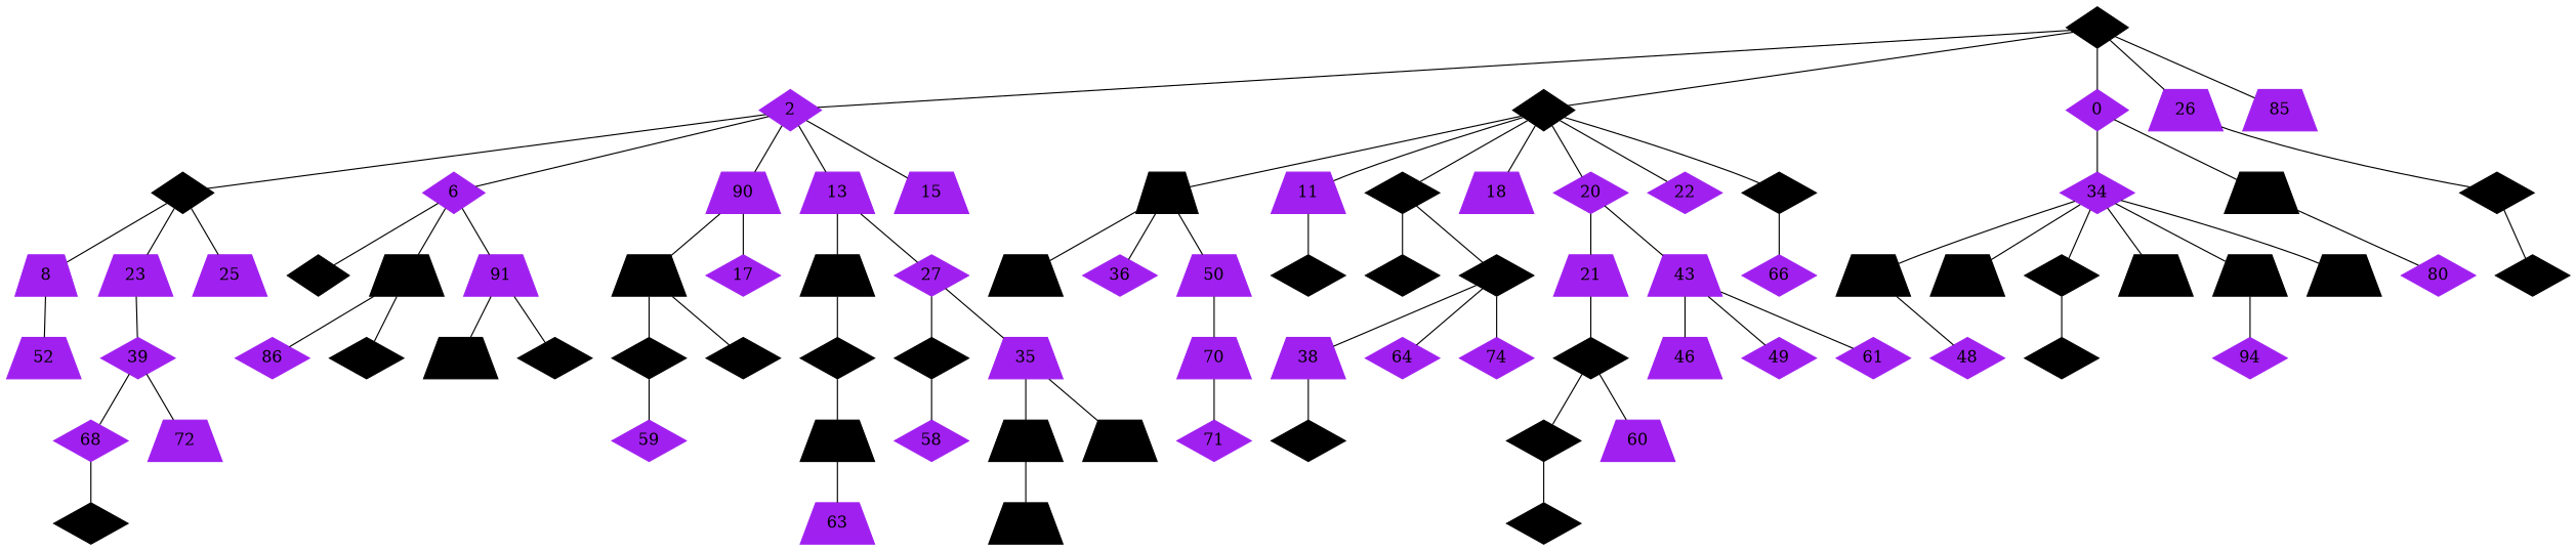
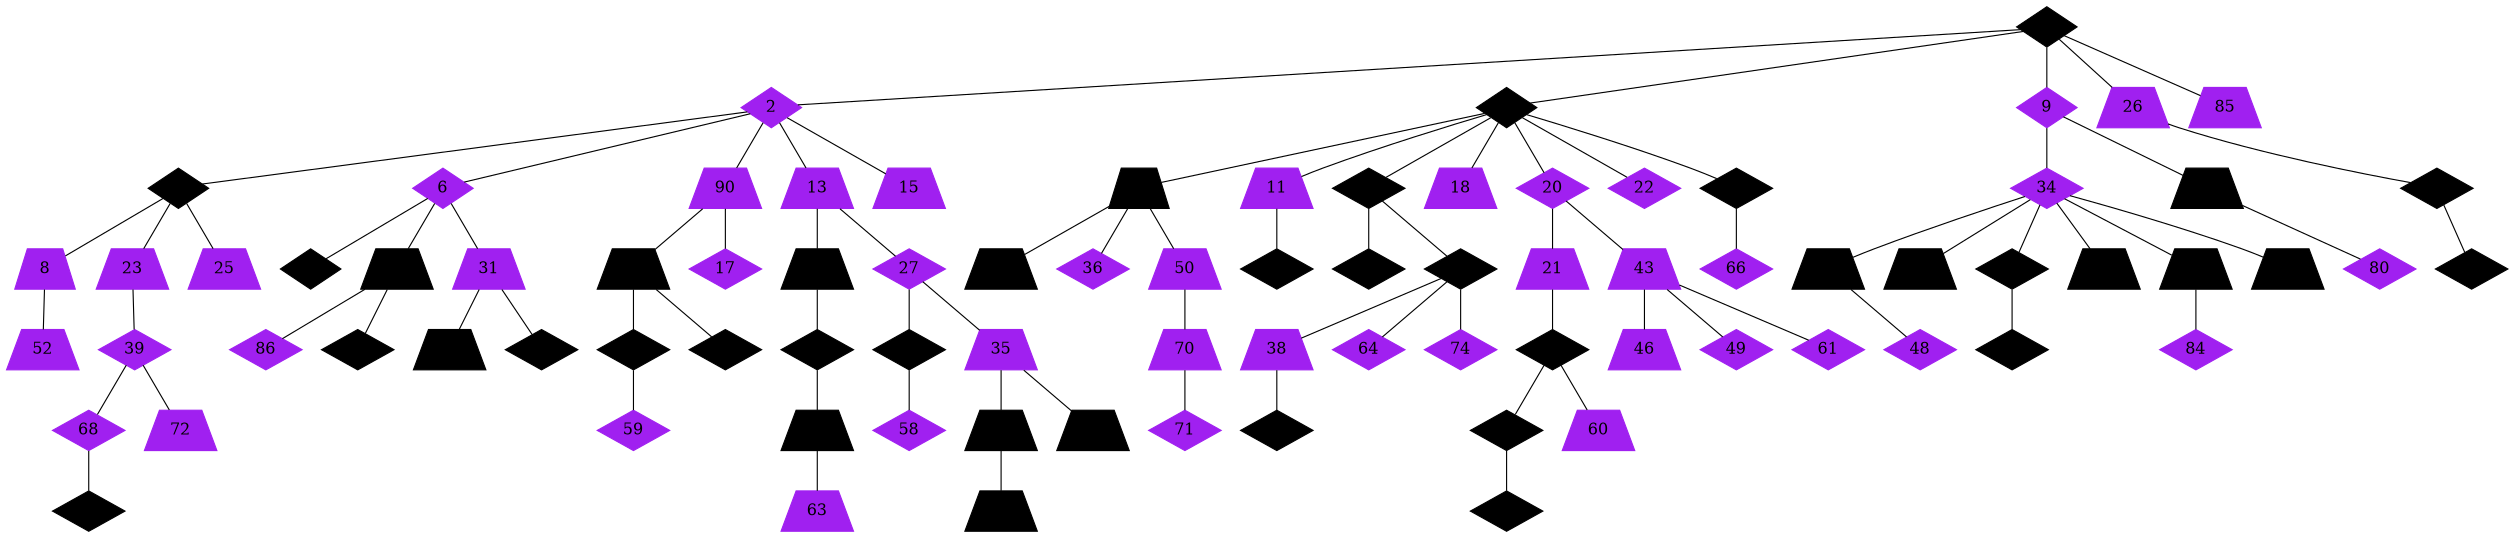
  graph {
    node [color=purple shape=diamond style=filled]
    1 [color=black]
    2
    3 [color=black]
-   9 [label=0]
+   9
    26 [shape=trapezium]
    85 [shape=trapezium]
    5 [color=black]
    6
    n9 [label=90 shape=trapezium]
    13 [shape=trapezium]
    15 [shape=trapezium]
    4 [color=black shape=trapezium]
    11 [shape=trapezium]
    12 [color=black]
    18 [shape=trapezium]
    20
    22
    47 [color=black]
    34
    37 [color=black shape=trapezium]
    44 [color=black]
    8 [shape=trapezium]
    23 [shape=trapezium]
    25 [shape=trapezium]
    7 [color=black]
    16 [color=black shape=trapezium]
-   31 [shape=trapezium label=91]
+   31 [shape=trapezium]
    14 [color=black shape=trapezium]
    17
    19 [color=black shape=trapezium]
    27
    24 [color=black shape=trapezium]
    36
    50 [shape=trapezium]
    67 [color=black]
    29 [color=black]
    30 [color=black]
    21 [shape=trapezium]
    43 [shape=trapezium]
    66
    70 [shape=trapezium]
    52 [shape=trapezium]
    39
    n44 [label=86]
    83 [color=black]
    76 [color=black shape=trapezium]
    79 [color=black]
    42 [color=black shape=trapezium]
    54 [color=black shape=trapezium]
    55 [color=black]
    62 [color=black shape=trapezium]
    77 [color=black shape=trapezium]
    78 [color=black shape=trapezium]
    80
    45 [color=black]
    82 [color=black]
    38 [shape=trapezium]
    64
    74
    28 [color=black]
    33 [color=black]
    35 [shape=trapezium]
    59
    32 [color=black shape=trapezium]
    56 [color=black]
    46 [shape=trapezium]
    49
    61
    57 [color=black]
    60 [shape=trapezium]
    68
    72 [shape=trapezium]
    51 [color=black]
    58
    41 [color=black shape=trapezium]
    69 [color=black shape=trapezium]
    63 [shape=trapezium]
    40 [color=black]
    48
    73 [color=black]
-   84 [label=94]
+   84
    53 [color=black shape=trapezium]
    71
    75 [color=black]
    65 [color=black]
    1 -- 2
    1 -- 3
    1 -- 9
    1 -- 26
    1 -- 85
    2 -- 5
    2 -- 6
    2 -- n9
    2 -- 13
    2 -- 15
    3 -- 4
    3 -- 11
    3 -- 12
    3 -- 18
    3 -- 20
    3 -- 22
    3 -- 47
    9 -- 34
    9 -- 37
    26 -- 44
    5 -- 8
    5 -- 23
    5 -- 25
    6 -- 7
    6 -- 16
    6 -- 31
    n9 -- 14
    n9 -- 17
    13 -- 19
    13 -- 27
    4 -- 24
    4 -- 36
    4 -- 50
    11 -- 67
    12 -- 29
    12 -- 30
    20 -- 21
    20 -- 43
    47 -- 66
    34 -- 42
    34 -- 54
    34 -- 55
    34 -- 62
    34 -- 77
    34 -- 78
    37 -- 80
    44 -- 51
    8 -- 52
    23 -- 39
    16 -- n44
    16 -- 83
    31 -- 76
    31 -- 79
    14 -- 45
    14 -- 82
    19 -- 28
    27 -- 33
    27 -- 35
    50 -- 70
    30 -- 38
    30 -- 64
    30 -- 74
    21 -- 56
    43 -- 46
    43 -- 49
    43 -- 61
    70 -- 71
    39 -- 68
    39 -- 72
    42 -- 48
    55 -- 73
    77 -- 84
    45 -- 59
    38 -- 40
    28 -- 32
    33 -- 58
    35 -- 41
    35 -- 69
    32 -- 63
    56 -- 57
    56 -- 60
    57 -- 65
    68 -- 75
    41 -- 53
  }
